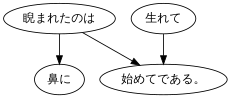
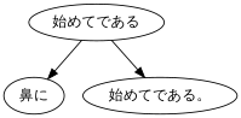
  digraph {
    n1 [label="鼻に"]
-   n2 [label="睨まれたのは"]
+   n2 [label="始めてである"]
    n3 [label="始めてである。"]
-   n4 [label="生れて"]
    n2 -> n1
    n2 -> n3
-   n4 -> n3
  }
